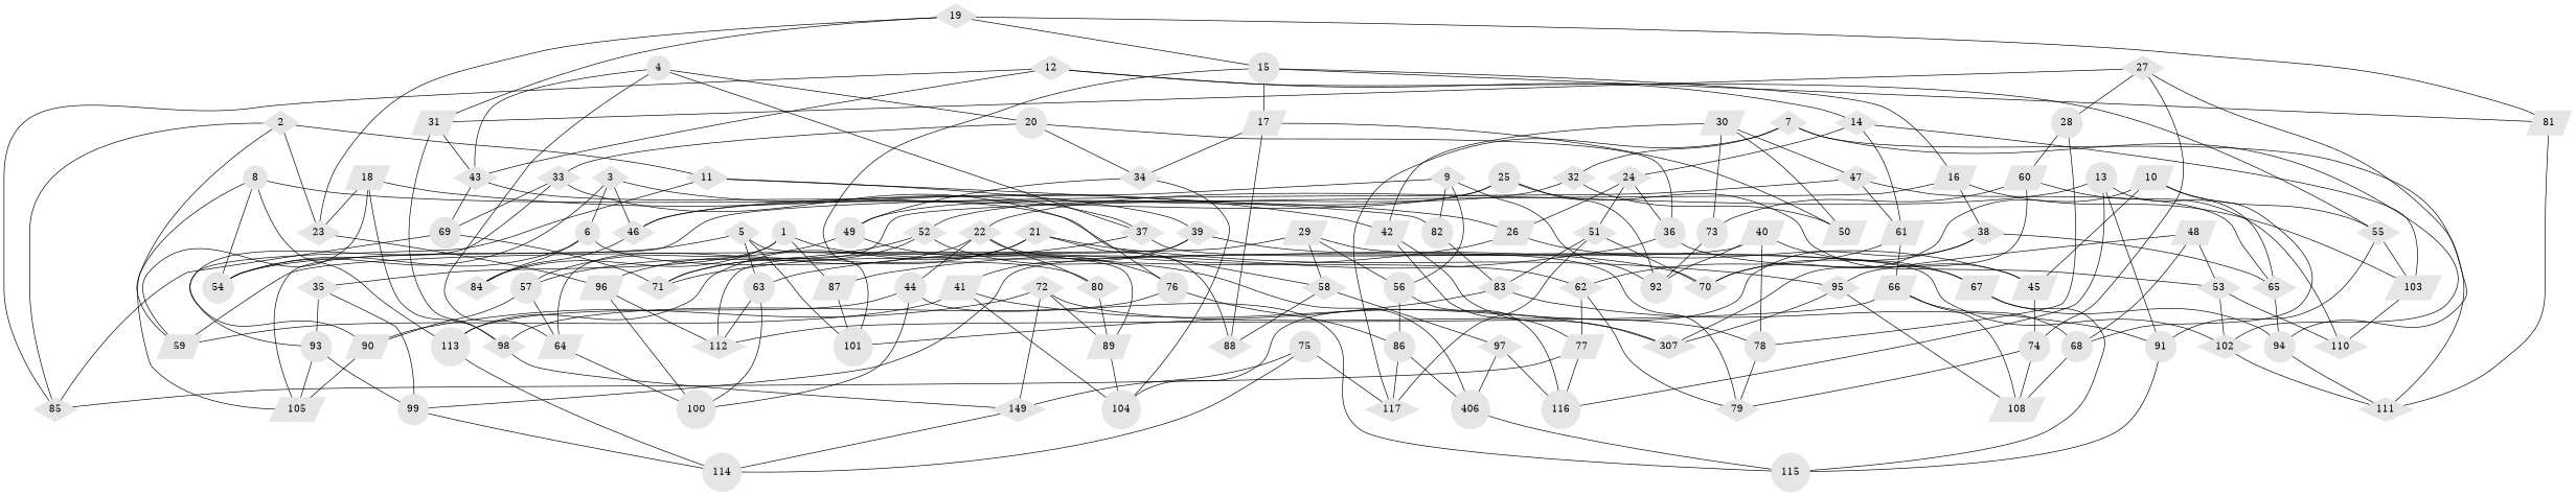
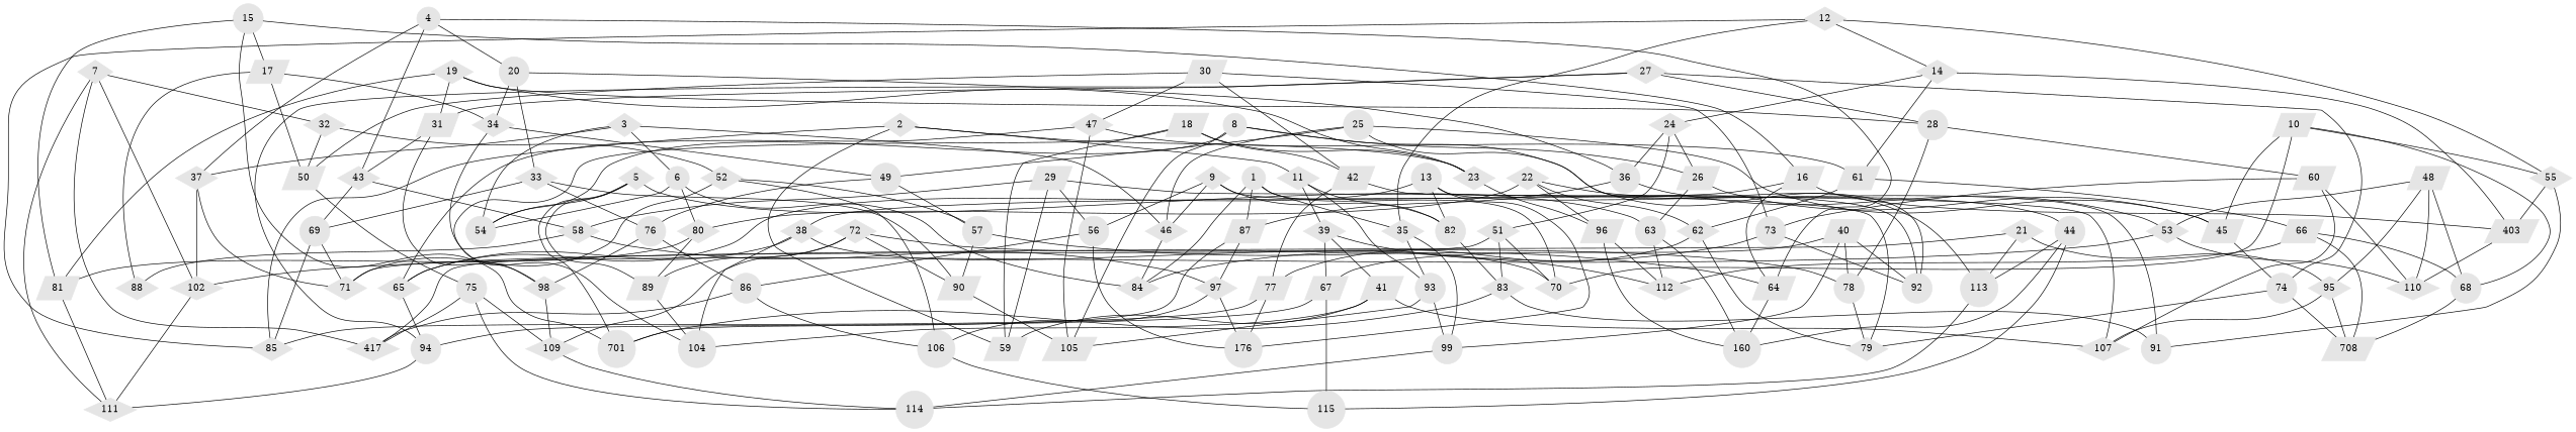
  graph {
    fontname="DejaVu Serif"
    node [color=gray90 fontname="DejaVu Serif" shape=diamond style=filled]
    edge [fontname="DejaVu Serif"]
    1 [shape=circle]
    35
    70
    84
    87 [shape=parallelogram]
    93 [shape=circle]
    99 [shape=circle]
-   101 [shape=circle]
+   101 [shape=circle label=701]
    97
    2
    11
    23
    59 [shape=parallelogram]
    85
    82 [shape=circle]
    39
    96 [shape=parallelogram]
    6 [shape=circle]
    3
    37
    46
    54 [shape=circle]
    80
    102
    71
    4 [shape=circle]
    20 [shape=circle]
    43
    64 [shape=parallelogram]
    34
    33
    36 [shape=circle]
    58
    69 [shape=circle]
-   100 [shape=circle]
+   100 [shape=circle label=160]
    5
    63 [shape=circle]
    89 [shape=parallelogram]
    112
    104 [shape=circle]
    81 [shape=parallelogram]
    7
    32
    111
-   117
+   117 [label=417]
    50 [shape=parallelogram]
    52
    8 [shape=circle]
    26 [shape=parallelogram]
    105 [shape=parallelogram]
    113 [shape=circle]
    45 [shape=parallelogram]
    114 [shape=circle]
    9
    56 [shape=circle]
    92 [shape=circle]
-   116 [shape=circle]
+   116 [shape=circle label=176]
    86 [shape=circle]
    83
    10 [shape=parallelogram]
    55
    68 [shape=circle]
    74 [shape=circle]
    91 [shape=circle]
-   103 [shape=parallelogram]
-   108 [shape=parallelogram]
+   103 [shape=parallelogram label=403]
+   108 [shape=parallelogram label=708]
    41 [shape=parallelogram]
    67 [shape=parallelogram]
    12
    14
    24
    61 [shape=parallelogram]
    13 [shape=circle]
    65
    94 [shape=circle]
    115 [shape=circle]
    51
    62
    66 [shape=parallelogram]
    110
    15 [shape=circle]
    16 [shape=parallelogram]
    17 [shape=parallelogram]
    38
    88
    49 [shape=circle]
    75 [shape=circle]
    18 [shape=parallelogram]
    42 [shape=parallelogram]
    98
-   107 [label=307]
+   107
    77 [shape=parallelogram]
-   109 [label=149]
+   109
    19
    28 [shape=circle]
    31 [shape=parallelogram]
    60 [shape=parallelogram]
    78 [shape=circle]
    76 [shape=circle]
    90 [shape=parallelogram]
    53
    21
    95
    22
    44 [shape=circle]
    79
    25 [shape=circle]
    57 [shape=circle]
    27
    73 [shape=circle]
    29 [shape=parallelogram]
    30 [shape=parallelogram]
    47
-   106 [shape=circle label=406]
+   106 [shape=circle]
    40 [shape=parallelogram]
    48 [shape=parallelogram]
    72
    1 -- 35
    1 -- 70
    1 -- 84
    1 -- 87
    35 -- 93
    35 -- 99
    87 -- 101
+   87 -- 97
    93 -- 99
    93 -- 105
    99 -- 114
    97 -- 116
    97 -- 106
    2 -- 11
    2 -- 23
    2 -- 59
    2 -- 85
    11 -- 93
    11 -- 82
    11 -- 39
    23 -- 96
    82 -- 83
    39 -- 112
    39 -- 41
    39 -- 67
    96 -- 100
    96 -- 112
    6 -- 84
    6 -- 54
    6 -- 80
    3 -- 6
    3 -- 37
    3 -- 46
    3 -- 54
    37 -- 102
    37 -- 71
    46 -- 84
    80 -- 89
+   80 -- 81
    102 -- 111
    4 -- 37
    4 -- 20
    4 -- 43
    4 -- 64
    20 -- 34
    20 -- 33
    20 -- 36
    43 -- 58
    43 -- 69
    64 -- 100
    34 -- 104
    34 -- 49
    33 -- 69
    33 -- 76
    33 -- 90
    36 -- 87
    36 -- 53
    58 -- 97
    58 -- 88
    69 -- 85
    69 -- 71
    5 -- 101
    5 -- 54
    5 -- 63
    5 -- 89
    63 -- 100
    63 -- 112
    89 -- 104
    81 -- 111
    7 -- 102
    7 -- 32
    7 -- 111
    7 -- 117
    32 -- 50
    32 -- 52
+   50 -- 75
    52 -- 71
    52 -- 57
    52 -- 106
    8 -- 54
    8 -- 26
    8 -- 105
    8 -- 113
    26 -- 63
    26 -- 45
    113 -- 114
    45 -- 74
    9 -- 82
    9 -- 46
    9 -- 56
    9 -- 92
    56 -- 116
    56 -- 86
    86 -- 117
    86 -- 106
    83 -- 101
    83 -- 91
    10 -- 70
    10 -- 45
    10 -- 55
    10 -- 68
    55 -- 91
    55 -- 103
    68 -- 108
    74 -- 108
    74 -- 79
-   91 -- 115
    103 -- 110
    41 -- 59
    41 -- 104
    41 -- 107
    67 -- 94
    67 -- 115
-   12 -- 43
+   12 -- 35
    12 -- 85
    12 -- 55
    12 -- 14
    14 -- 103
    14 -- 24
    14 -- 61
    24 -- 36
    24 -- 26
    24 -- 51
    61 -- 62
    61 -- 66
-   13 -- 22
+   13 -- 82
    13 -- 116
    13 -- 91
    13 -- 65
    65 -- 94
    94 -- 111
    51 -- 70
    51 -- 117
    51 -- 83
    62 -- 77
    62 -- 79
    66 -- 112
    66 -- 68
    66 -- 108
    15 -- 101
    15 -- 81
    15 -- 16
    15 -- 17
    16 -- 64
    16 -- 103
    16 -- 38
    17 -- 34
    17 -- 50
    17 -- 88
    38 -- 70
    38 -- 104
    38 -- 65
    49 -- 76
    49 -- 57
    75 -- 117
    75 -- 114
    75 -- 109
    18 -- 23
    18 -- 59
    18 -- 42
    18 -- 98
    42 -- 107
    42 -- 77
    98 -- 109
    77 -- 85
    77 -- 116
    109 -- 114
    19 -- 23
    19 -- 81
-   19 -- 15
+   19 -- 28
    19 -- 31
    28 -- 60
    28 -- 78
    31 -- 43
    31 -- 98
    60 -- 110
    60 -- 107
    60 -- 73
    78 -- 79
    76 -- 86
    76 -- 98
    90 -- 105
    53 -- 102
    53 -- 110
    21 -- 71
    21 -- 113
-   21 -- 88
    21 -- 95
    95 -- 108
    95 -- 107
    22 -- 96
    22 -- 80
    22 -- 62
    22 -- 44
    44 -- 100
    44 -- 113
    44 -- 115
    25 -- 46
    25 -- 45
    25 -- 92
    25 -- 49
    57 -- 64
    57 -- 90
    27 -- 74
    27 -- 94
    27 -- 28
    27 -- 31
+   73 -- 84
    73 -- 92
    29 -- 59
    29 -- 58
    29 -- 56
    29 -- 79
    30 -- 50
    30 -- 42
    30 -- 73
    30 -- 47
    47 -- 105
    47 -- 61
    47 -- 65
    106 -- 115
    40 -- 99
    40 -- 92
    40 -- 67
    40 -- 78
    48 -- 68
+   48 -- 110
    48 -- 53
    48 -- 95
    72 -- 89
    72 -- 109
    72 -- 78
    72 -- 90
  }
